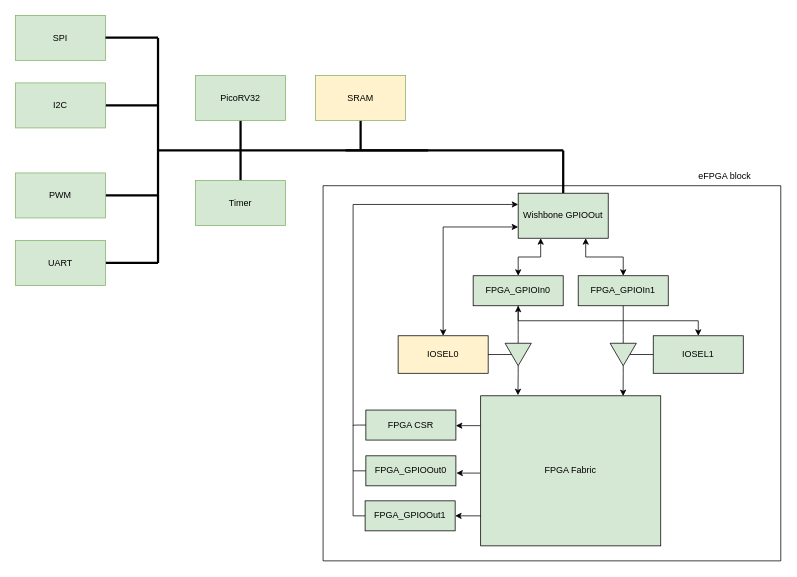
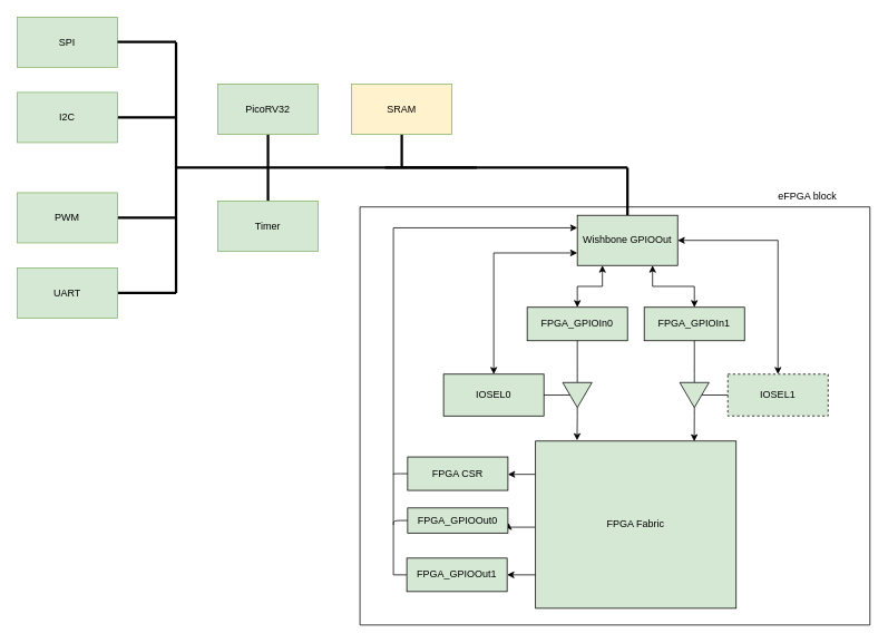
  <mxCell id="0" />
  <mxCell id="1" parent="0" />
  <mxCell id="2" style="edgeStyle=none;rounded=0;orthogonalLoop=1;jettySize=auto;html=1;exitX=0.5;exitY=1;exitDx=0;exitDy=0;strokeColor=#000000;strokeWidth=3;endArrow=none;endFill=0;startArrow=none;startFill=0;" parent="1" source="3" edge="1"><mxGeometry relative="1" as="geometry"><mxPoint x="320" y="200" as="targetPoint" /></mxGeometry></mxCell>
  <mxCell id="3" value="PicoRV32" style="rounded=0;whiteSpace=wrap;html=1;fillColor=#d5e8d4;strokeColor=#82b366;" parent="1" vertex="1"><mxGeometry x="260" y="100" width="120" height="60" as="geometry" /></mxCell>
  <mxCell id="4" style="edgeStyle=none;rounded=0;orthogonalLoop=1;jettySize=auto;html=1;exitX=1;exitY=0.5;exitDx=0;exitDy=0;strokeColor=#000000;strokeWidth=3;startArrow=none;startFill=0;endArrow=none;endFill=0;" parent="1" source="5" edge="1"><mxGeometry relative="1" as="geometry"><mxPoint x="210" y="350" as="targetPoint" /></mxGeometry></mxCell>
  <mxCell id="5" value="UART" style="rounded=0;whiteSpace=wrap;html=1;fillColor=#d5e8d4;strokeColor=#82b366;" parent="1" vertex="1"><mxGeometry x="20" y="320" width="120" height="60" as="geometry" /></mxCell>
  <mxCell id="6" value="SPI" style="rounded=0;whiteSpace=wrap;html=1;fillColor=#d5e8d4;strokeColor=#82b366;" parent="1" vertex="1"><mxGeometry x="20" y="20" width="120" height="60" as="geometry" /></mxCell>
  <mxCell id="7" style="edgeStyle=none;rounded=0;orthogonalLoop=1;jettySize=auto;html=1;exitX=1;exitY=0.5;exitDx=0;exitDy=0;strokeColor=#000000;strokeWidth=3;startArrow=none;startFill=0;endArrow=none;endFill=0;" parent="1" source="8" edge="1"><mxGeometry relative="1" as="geometry"><mxPoint x="210" y="260" as="targetPoint" /></mxGeometry></mxCell>
  <mxCell id="8" value="PWM" style="rounded=0;whiteSpace=wrap;html=1;fillColor=#d5e8d4;strokeColor=#82b366;" parent="1" vertex="1"><mxGeometry x="20" y="230" width="120" height="60" as="geometry" /></mxCell>
  <mxCell id="9" style="edgeStyle=none;rounded=0;orthogonalLoop=1;jettySize=auto;html=1;exitX=0.5;exitY=1;exitDx=0;exitDy=0;strokeColor=#000000;strokeWidth=3;startArrow=none;startFill=0;endArrow=none;endFill=0;" parent="1" source="10" edge="1"><mxGeometry relative="1" as="geometry"><mxPoint x="480" y="200" as="targetPoint" /></mxGeometry></mxCell>
  <mxCell id="10" value="SRAM" style="rounded=0;whiteSpace=wrap;html=1;fillColor=#fff2cc;strokeColor=#82b366;" parent="1" vertex="1"><mxGeometry x="420" y="100" width="120" height="60" as="geometry" /></mxCell>
  <mxCell id="11" style="edgeStyle=none;rounded=0;orthogonalLoop=1;jettySize=auto;html=1;exitX=0.5;exitY=0;exitDx=0;exitDy=0;strokeColor=#000000;strokeWidth=3;startArrow=none;startFill=0;endArrow=none;endFill=0;" parent="1" source="12" edge="1"><mxGeometry relative="1" as="geometry"><mxPoint x="320" y="200" as="targetPoint" /></mxGeometry></mxCell>
  <mxCell id="12" value="Timer" style="rounded=0;whiteSpace=wrap;html=1;fillColor=#d5e8d4;strokeColor=#82b366;" parent="1" vertex="1"><mxGeometry x="260" y="240" width="120" height="60" as="geometry" /></mxCell>
  <mxCell id="13" style="edgeStyle=none;rounded=0;orthogonalLoop=1;jettySize=auto;html=1;exitX=1;exitY=0.5;exitDx=0;exitDy=0;strokeColor=#000000;strokeWidth=3;startArrow=none;startFill=0;endArrow=none;endFill=0;" parent="1" source="14" edge="1"><mxGeometry relative="1" as="geometry"><mxPoint x="210" y="140" as="targetPoint" /></mxGeometry></mxCell>
  <mxCell id="14" value="I2C" style="rounded=0;whiteSpace=wrap;html=1;fillColor=#d5e8d4;strokeColor=#82b366;" parent="1" vertex="1"><mxGeometry x="20" y="110" width="120" height="60" as="geometry" /></mxCell>
  <mxCell id="15" value="" style="endArrow=none;html=1;rounded=0;strokeWidth=3;fillColor=#f5f5f5;strokeColor=#000000;" parent="1" edge="1"><mxGeometry width="50" height="50" relative="1" as="geometry"><mxPoint x="211" y="200" as="sourcePoint" /><mxPoint x="570" y="200" as="targetPoint" /></mxGeometry></mxCell>
  <mxCell id="16" value="" style="endArrow=none;html=1;rounded=0;strokeWidth=3;fillColor=#f5f5f5;strokeColor=#000000;" parent="1" edge="1"><mxGeometry width="50" height="50" relative="1" as="geometry"><mxPoint x="210" y="50" as="sourcePoint" /><mxPoint x="210" y="350" as="targetPoint" /></mxGeometry></mxCell>
  <mxCell id="17" value="" style="endArrow=none;html=1;rounded=0;strokeWidth=3;fillColor=#f5f5f5;strokeColor=#000000;" parent="1" edge="1"><mxGeometry width="50" height="50" relative="1" as="geometry"><mxPoint x="140" y="49.66" as="sourcePoint" /><mxPoint x="210" y="49.66" as="targetPoint" /></mxGeometry></mxCell>
  <mxCell id="18" style="edgeStyle=orthogonalEdgeStyle;orthogonalLoop=1;jettySize=auto;html=1;exitX=-0.003;exitY=0.515;exitDx=0;exitDy=0;entryX=1.006;entryY=0.59;entryDx=0;entryDy=0;rounded=0;exitPerimeter=0;entryPerimeter=0;" parent="1" source="29" target="20" edge="1"><mxGeometry relative="1" as="geometry" /></mxCell>
  <mxCell id="19" style="edgeStyle=orthogonalEdgeStyle;orthogonalLoop=1;jettySize=auto;html=1;exitX=0;exitY=0.5;exitDx=0;exitDy=0;endArrow=none;endFill=0;" parent="1" source="20" edge="1"><mxGeometry relative="1" as="geometry"><mxPoint x="470" y="627" as="targetPoint" /></mxGeometry></mxCell>
- <mxCell id="20" value="FPGA_GPIOOut0" style="rounded=0;whiteSpace=wrap;html=1;fillColor=#d5e8d4;strokeColor=#000000;" parent="1" vertex="1"><mxGeometry x="487" y="607" width="120" height="40" as="geometry" /></mxCell>
+ <mxCell id="20" value="FPGA_GPIOOut0" style="rounded=0;whiteSpace=wrap;html=1;fillColor=#d5e8d4;strokeColor=#000000;" parent="1" vertex="1"><mxGeometry x="487" y="607" width="120" height="30" as="geometry" /></mxCell>
  <mxCell id="21" style="edgeStyle=orthogonalEdgeStyle;orthogonalLoop=1;jettySize=auto;html=1;exitX=1;exitY=0.5;exitDx=0;exitDy=0;entryX=0.003;entryY=0.799;entryDx=0;entryDy=0;entryPerimeter=0;startArrow=classic;startFill=1;endArrow=none;endFill=0;" parent="1" source="23" target="29" edge="1"><mxGeometry relative="1" as="geometry" /></mxCell>
  <mxCell id="22" style="edgeStyle=orthogonalEdgeStyle;orthogonalLoop=1;jettySize=auto;html=1;exitX=0;exitY=0.5;exitDx=0;exitDy=0;entryX=0;entryY=0.25;entryDx=0;entryDy=0;rounded=0;" parent="1" source="23" target="30" edge="1"><mxGeometry relative="1" as="geometry"><Array as="points"><mxPoint x="470" y="687" /><mxPoint x="470" y="272" /></Array></mxGeometry></mxCell>
  <mxCell id="23" value="FPGA_GPIOOut1" style="rounded=0;whiteSpace=wrap;html=1;fillColor=#d5e8d4;strokeColor=#000000;" parent="1" vertex="1"><mxGeometry x="486" y="667" width="120" height="40" as="geometry" /></mxCell>
  <mxCell id="24" style="edgeStyle=orthogonalEdgeStyle;orthogonalLoop=1;jettySize=auto;html=1;exitX=0;exitY=0.5;exitDx=0;exitDy=0;endArrow=none;endFill=0;" parent="1" source="45" edge="1"><mxGeometry relative="1" as="geometry"><mxPoint x="470" y="567" as="targetPoint" /></mxGeometry></mxCell>
  <mxCell id="25" style="edgeStyle=orthogonalEdgeStyle;rounded=0;orthogonalLoop=1;jettySize=auto;html=1;exitX=0.5;exitY=0;exitDx=0;exitDy=0;strokeWidth=3;endArrow=none;endFill=0;" parent="1" source="30" edge="1"><mxGeometry relative="1" as="geometry"><mxPoint x="750" y="200" as="targetPoint" /><Array as="points"><mxPoint x="750" y="200" /></Array></mxGeometry></mxCell>
  <mxCell id="26" value="" style="swimlane;startSize=0;" parent="1" vertex="1"><mxGeometry x="430" y="247" width="610" height="500" as="geometry" /></mxCell>
- <mxCell id="27" value="IOSEL1" style="rounded=0;whiteSpace=wrap;html=1;fillColor=#d5e8d4;strokeColor=#000000;" parent="26" vertex="1"><mxGeometry x="440" y="200" width="120" height="50" as="geometry" /></mxCell>
- <mxCell id="28" value="IOSEL0" style="rounded=0;whiteSpace=wrap;html=1;fillColor=#fff2cc;strokeColor=#000000;" parent="26" vertex="1"><mxGeometry x="100" y="200" width="120" height="50" as="geometry" /></mxCell>
+ <mxCell id="27" value="IOSEL1" style="rounded=0;whiteSpace=wrap;html=1;fillColor=#d5e8d4;strokeColor=#000000;dashed=1;" parent="26" vertex="1"><mxGeometry x="440" y="200" width="120" height="50" as="geometry" /></mxCell>
+ <mxCell id="28" value="IOSEL0" style="rounded=0;whiteSpace=wrap;html=1;fillColor=#d5e8d4;strokeColor=#000000;" parent="26" vertex="1"><mxGeometry x="100" y="200" width="120" height="50" as="geometry" /></mxCell>
  <mxCell id="29" value="FPGA Fabric" style="rounded=0;whiteSpace=wrap;html=1;fillColor=#d5e8d4;strokeColor=#000000;" parent="26" vertex="1"><mxGeometry x="210" y="280" width="240" height="200" as="geometry" /></mxCell>
  <mxCell id="30" value="Wishbone GPIOOut" style="rounded=0;whiteSpace=wrap;html=1;fillColor=#d5e8d4;strokeColor=#000000;" parent="26" vertex="1"><mxGeometry x="260" y="10" width="120" height="60" as="geometry" /></mxCell>
  <mxCell id="31" style="edgeStyle=orthogonalEdgeStyle;orthogonalLoop=1;jettySize=auto;html=1;exitX=0.5;exitY=0;exitDx=0;exitDy=0;entryX=0;entryY=0.75;entryDx=0;entryDy=0;rounded=0;startArrow=classic;startFill=1;fillColor=#d5e8d4;strokeColor=#000000;" parent="26" source="28" target="30" edge="1"><mxGeometry relative="1" as="geometry" /></mxCell>
- <mxCell id="32" style="edgeStyle=orthogonalEdgeStyle;orthogonalLoop=1;jettySize=auto;html=1;exitX=0.5;exitY=0;exitDx=0;exitDy=0;startArrow=classic;startFill=1;rounded=0;fillColor=#d5e8d4;strokeColor=#000000;" parent="26" source="27" target="33" edge="1"><mxGeometry relative="1" as="geometry" /></mxCell>
+ <mxCell id="32" style="edgeStyle=orthogonalEdgeStyle;orthogonalLoop=1;jettySize=auto;html=1;exitX=0.5;exitY=0;exitDx=0;exitDy=0;entryX=1;entryY=0.5;entryDx=0;entryDy=0;startArrow=classic;startFill=1;rounded=0;fillColor=#d5e8d4;strokeColor=#000000;" parent="26" source="27" target="30" edge="1"><mxGeometry relative="1" as="geometry" /></mxCell>
  <mxCell id="33" value="FPGA_GPIOIn0" style="rounded=0;whiteSpace=wrap;html=1;fillColor=#d5e8d4;strokeColor=#000000;" parent="26" vertex="1"><mxGeometry x="200" y="120" width="120" height="40" as="geometry" /></mxCell>
  <mxCell id="34" style="edgeStyle=orthogonalEdgeStyle;orthogonalLoop=1;jettySize=auto;html=1;exitX=0.5;exitY=0;exitDx=0;exitDy=0;entryX=0.25;entryY=1;entryDx=0;entryDy=0;rounded=0;startArrow=classic;startFill=1;fillColor=#d5e8d4;strokeColor=#000000;" parent="26" source="33" target="30" edge="1"><mxGeometry relative="1" as="geometry" /></mxCell>
  <mxCell id="35" value="FPGA_GPIOIn1" style="rounded=0;whiteSpace=wrap;html=1;fillColor=#d5e8d4;strokeColor=#000000;" parent="26" vertex="1"><mxGeometry x="340" y="120" width="120" height="40" as="geometry" /></mxCell>
  <mxCell id="36" style="edgeStyle=orthogonalEdgeStyle;orthogonalLoop=1;jettySize=auto;html=1;exitX=0.5;exitY=0;exitDx=0;exitDy=0;entryX=0.75;entryY=1;entryDx=0;entryDy=0;rounded=0;startArrow=classic;startFill=1;fillColor=#d5e8d4;strokeColor=#000000;" parent="26" source="35" target="30" edge="1"><mxGeometry relative="1" as="geometry" /></mxCell>
  <mxCell id="37" value="" style="verticalLabelPosition=bottom;shadow=0;dashed=0;align=center;html=1;verticalAlign=top;shape=mxgraph.electrical.logic_gates.buffer2;rotation=90;rounded=0;fillColor=#d5e8d4;strokeColor=#000000;" parent="26" vertex="1"><mxGeometry x="235" y="207.5" width="50" height="35" as="geometry" /></mxCell>
  <mxCell id="38" style="edgeStyle=orthogonalEdgeStyle;rounded=0;orthogonalLoop=1;jettySize=auto;html=1;exitX=0.5;exitY=1;exitDx=0;exitDy=0;entryX=0;entryY=0.5;entryDx=0;entryDy=0;endArrow=none;endFill=0;fillColor=#d5e8d4;strokeColor=#000000;" parent="26" source="33" target="37" edge="1"><mxGeometry relative="1" as="geometry" /></mxCell>
  <mxCell id="39" style="edgeStyle=orthogonalEdgeStyle;rounded=0;orthogonalLoop=1;jettySize=auto;html=1;exitX=1;exitY=0.5;exitDx=0;exitDy=0;entryX=0.5;entryY=0.75;entryDx=0;entryDy=0;entryPerimeter=0;endArrow=none;endFill=0;fillColor=#d5e8d4;strokeColor=#000000;" parent="26" source="28" target="37" edge="1"><mxGeometry relative="1" as="geometry"><mxPoint x="230" y="210" as="targetPoint" /></mxGeometry></mxCell>
  <mxCell id="40" style="edgeStyle=orthogonalEdgeStyle;rounded=0;orthogonalLoop=1;jettySize=auto;html=1;exitX=1;exitY=0.5;exitDx=0;exitDy=0;entryX=0.207;entryY=-0.004;entryDx=0;entryDy=0;fillColor=#d5e8d4;strokeColor=#000000;entryPerimeter=0;" parent="26" source="37" target="29" edge="1"><mxGeometry relative="1" as="geometry" /></mxCell>
  <mxCell id="41" value="" style="verticalLabelPosition=bottom;shadow=0;dashed=0;align=center;html=1;verticalAlign=top;shape=mxgraph.electrical.logic_gates.buffer2;rotation=90;rounded=0;fillColor=#d5e8d4;strokeColor=#000000;" parent="26" vertex="1"><mxGeometry x="375" y="207.5" width="50" height="35" as="geometry" /></mxCell>
  <mxCell id="42" style="edgeStyle=orthogonalEdgeStyle;orthogonalLoop=1;jettySize=auto;html=1;exitX=0;exitY=0.5;exitDx=0;exitDy=0;entryX=0.499;entryY=0.245;entryDx=0;entryDy=0;entryPerimeter=0;endArrow=none;endFill=0;fillColor=#d5e8d4;strokeColor=#000000;" parent="26" source="27" target="41" edge="1"><mxGeometry relative="1" as="geometry" /></mxCell>
  <mxCell id="43" style="edgeStyle=orthogonalEdgeStyle;rounded=0;orthogonalLoop=1;jettySize=auto;html=1;exitX=0;exitY=0.5;exitDx=0;exitDy=0;entryX=0.5;entryY=1;entryDx=0;entryDy=0;endArrow=none;endFill=0;fillColor=#d5e8d4;strokeColor=#000000;" parent="26" source="41" target="35" edge="1"><mxGeometry relative="1" as="geometry" /></mxCell>
  <mxCell id="44" style="edgeStyle=orthogonalEdgeStyle;rounded=0;orthogonalLoop=1;jettySize=auto;html=1;exitX=1;exitY=0.5;exitDx=0;exitDy=0;entryX=0.791;entryY=0.002;entryDx=0;entryDy=0;entryPerimeter=0;fillColor=#d5e8d4;strokeColor=#000000;" parent="26" source="41" target="29" edge="1"><mxGeometry relative="1" as="geometry" /></mxCell>
  <mxCell id="45" value="FPGA CSR" style="rounded=0;whiteSpace=wrap;html=1;fillColor=#d5e8d4;strokeColor=#000000;" parent="26" vertex="1"><mxGeometry x="57" y="299" width="120" height="40" as="geometry" /></mxCell>
  <mxCell id="46" style="edgeStyle=orthogonalEdgeStyle;rounded=0;orthogonalLoop=1;jettySize=auto;html=1;exitX=-0.002;exitY=0.199;exitDx=0;exitDy=0;entryX=1;entryY=0.5;entryDx=0;entryDy=0;fillColor=#d5e8d4;strokeColor=#000000;exitPerimeter=0;" parent="26" source="29" target="45" edge="1"><mxGeometry relative="1" as="geometry" /></mxCell>
  <mxCell id="47" value="" style="endArrow=none;html=1;rounded=0;strokeWidth=3;" parent="1" edge="1"><mxGeometry width="50" height="50" relative="1" as="geometry"><mxPoint x="460" y="200" as="sourcePoint" /><mxPoint x="750" y="200" as="targetPoint" /></mxGeometry></mxCell>
  <mxCell id="48" value="eFPGA block" style="text;html=1;align=center;verticalAlign=middle;resizable=0;points=[];autosize=1;strokeColor=none;fillColor=none;spacingTop=-20;" parent="1" vertex="1"><mxGeometry x="920" y="240" width="90" height="10" as="geometry" /></mxCell>
